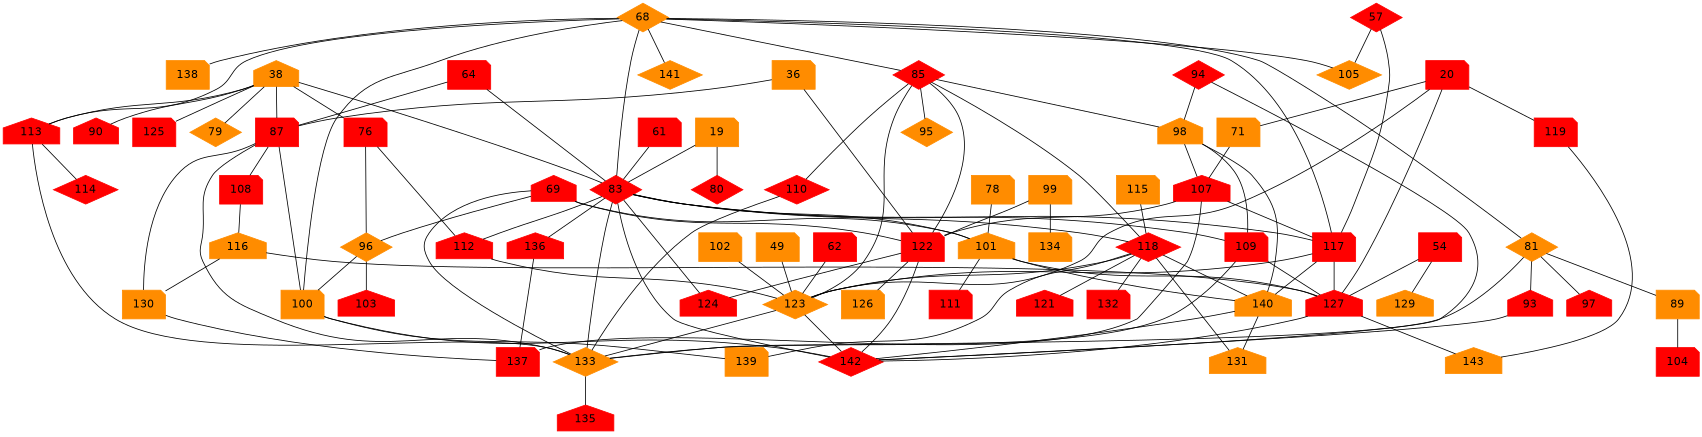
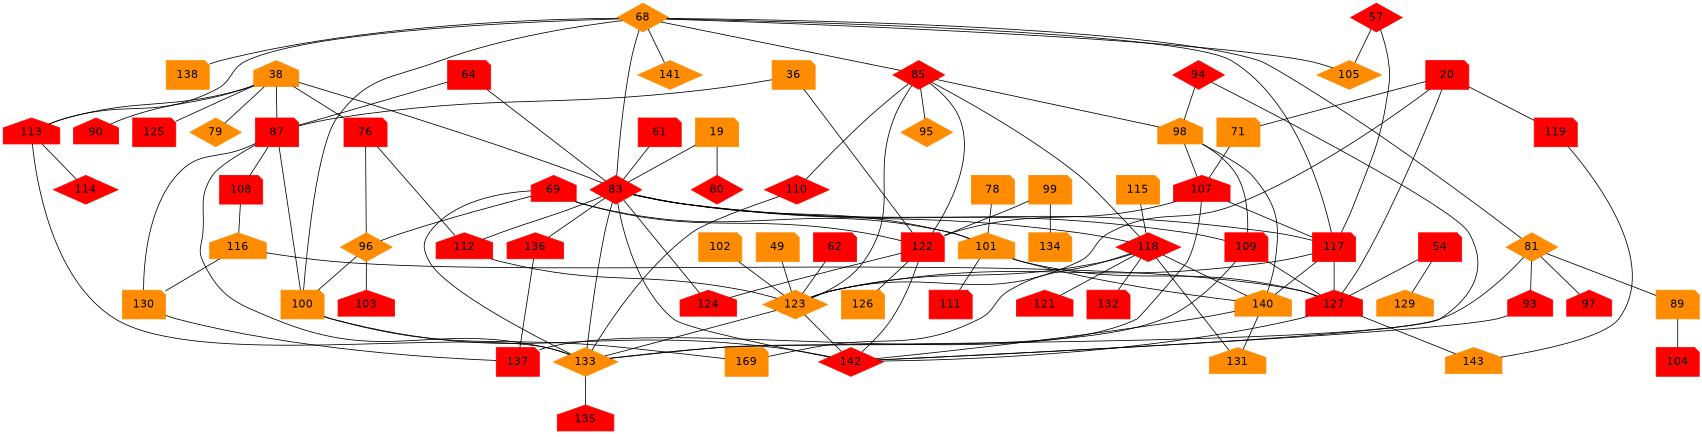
  graph {
    fontname="DejaVu Sans"
    node [color=red fontname="DejaVu Sans" shape=note style=filled]
    edge [fontname="DejaVu Sans"]
    19 [color=darkorange]
    80 [shape=diamond]
    83 [shape=diamond super="+15+32+22+39"]
    117 [super="+47"]
    101 [color=darkorange shape=house super="+16+14"]
    133 [color=darkorange shape=diamond super="+44+34+70"]
    112 [shape=house super="+67+25+77"]
    109 [super="+33"]
    118 [shape=diamond super="+84+82+42+91"]
    124 [shape=house]
    136 [shape=house super="+56"]
    142 [shape=diamond super="+51+128"]
    71 [color=darkorange]
    20
    119
    123 [color=darkorange shape=diamond super="+73+106+120"]
    127 [shape=house super="+23+53+75+28"]
    107 [shape=house super="+92"]
    143 [color=darkorange shape=house]
    87 [super="+86+55+18"]
    100 [color=darkorange super="+8"]
    108 [super="+41"]
    130 [color=darkorange]
    36 [color=darkorange]
    122 [super="+37+29"]
    126 [color=darkorange]
    38 [color=darkorange shape=house super="+35"]
    76
    79 [color=darkorange shape=diamond]
    90 [shape=house]
    113 [shape=house super="+45"]
    125
    96 [color=darkorange shape=diamond]
    114 [shape=diamond]
    49 [color=darkorange]
    54
    129 [color=darkorange shape=house]
    57 [shape=diamond super="+24"]
    105 [color=darkorange shape=diamond]
    140 [color=darkorange shape=house super="+88"]
    61
    62
    64
    68 [color=darkorange shape=diamond super="+2+46+27"]
    81 [color=darkorange shape=diamond super="+40"]
    85 [shape=diamond super="+5"]
    138 [color=darkorange]
    141 [color=darkorange shape=diamond]
    89 [color=darkorange]
    93 [shape=house]
    97 [shape=house]
    95 [color=darkorange shape=diamond]
    98 [color=darkorange shape=house super="+12"]
    110 [shape=diamond super="+58"]
-   139 [color=darkorange]
+   139 [color=darkorange label=169]
    69 [shape=house super="+43+50+59+48"]
    103 [shape=house]
    111
    135 [shape=house]
    137
    78 [color=darkorange]
    115 [color=darkorange]
    104
    131 [color=darkorange shape=house]
    121 [shape=house]
    132
    116 [color=darkorange shape=house super="+72+66"]
    94 [shape=diamond]
    99 [color=darkorange]
    134 [color=darkorange]
    102 [color=darkorange]
    19 -- 80
    19 -- 83
    83 -- 117 [weight=2]
    83 -- 101
    83 -- 133
    83 -- 112 [weight=2]
    83 -- 109
    83 -- 118
    83 -- 124
    83 -- 136 [weight=2]
    83 -- 142 [weight=2]
    117 -- 123 [weight=2]
    117 -- 127 [weight=3]
    117 -- 140
    101 -- 127 [weight=2]
    101 -- 140 [weight=2]
    101 -- 111
    133 -- 135
    112 -- 123
    109 -- 133
    109 -- 127
    118 -- 123
    118 -- 140
    118 -- 139
    118 -- 131
    118 -- 121
    118 -- 132
    136 -- 137
    71 -- 107
    20 -- 71
    20 -- 119
    20 -- 123
    20 -- 127
    119 -- 143
    123 -- 133 [weight=2]
    123 -- 142 [weight=3]
    127 -- 142 [weight=2]
    127 -- 143
    107 -- 117 [weight=2]
    107 -- 122 [weight=2]
    107 -- 137
    87 -- 133 [weight=4]
    87 -- 100
    87 -- 108
    87 -- 130
    100 -- 142
    100 -- 139
    108 -- 116
    130 -- 137
    36 -- 87
    36 -- 122
    122 -- 124
    122 -- 142
    122 -- 126
    38 -- 83
    38 -- 87
    38 -- 76 [weight=2]
    38 -- 79
    38 -- 90
    38 -- 113
    38 -- 125
    76 -- 112
    76 -- 96
    113 -- 133
    113 -- 114
    96 -- 100
    96 -- 103
    49 -- 123
    54 -- 127
    54 -- 129
    57 -- 117
    57 -- 105
    140 -- 142
    140 -- 131
    61 -- 83
    62 -- 123
    64 -- 83
    64 -- 87
    68 -- 83 [weight=2]
    68 -- 117
    68 -- 100
    68 -- 113
    68 -- 105
    68 -- 81
    68 -- 85
    68 -- 138
    68 -- 141
    81 -- 133
    81 -- 89
    81 -- 93
    81 -- 97
    85 -- 118
    85 -- 123 [weight=3]
    85 -- 122 [weight=2]
    85 -- 95
    85 -- 98
    85 -- 110
    89 -- 104
    93 -- 142
    98 -- 109
    98 -- 107
    98 -- 140
    110 -- 133
    69 -- 101
    69 -- 133
    69 -- 122 [weight=2]
    69 -- 96
    78 -- 101
    115 -- 118
    116 -- 127
    116 -- 130
    94 -- 142
    94 -- 98
    99 -- 122
    99 -- 134
    102 -- 123
  }
